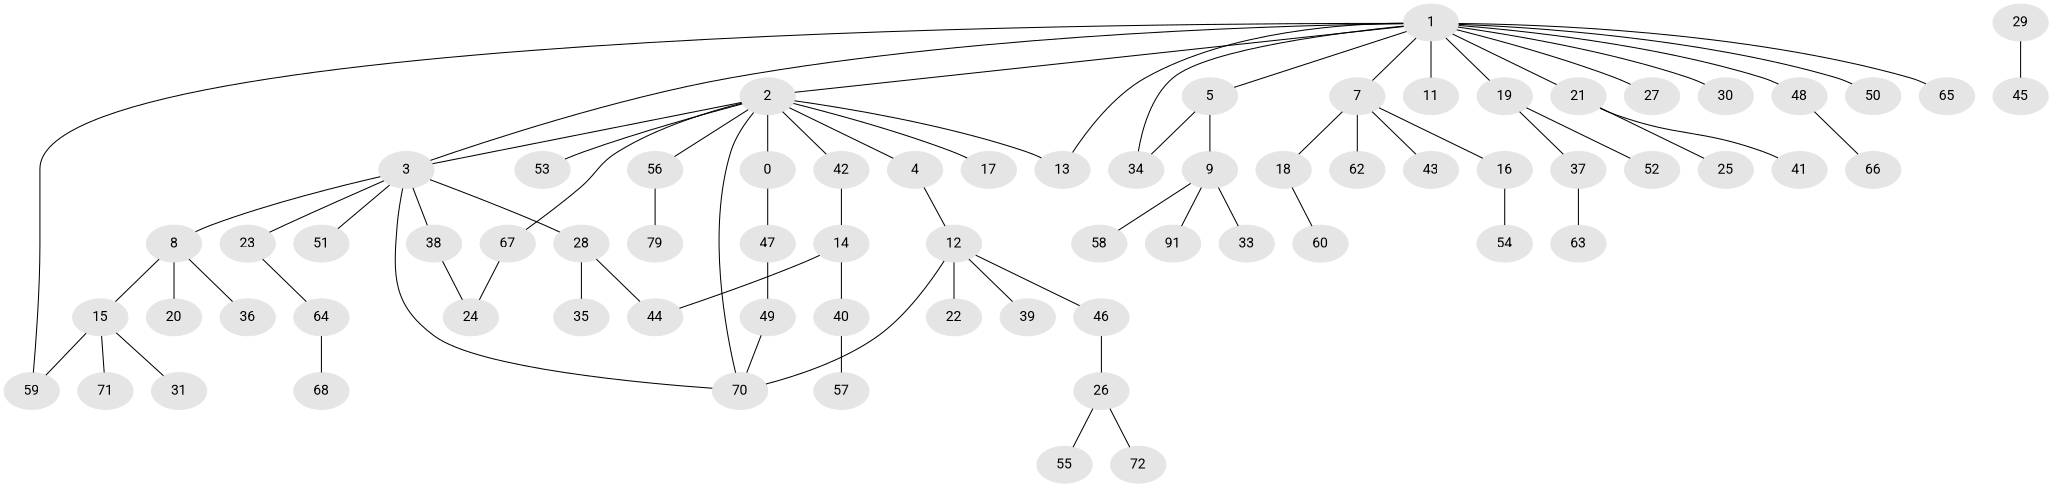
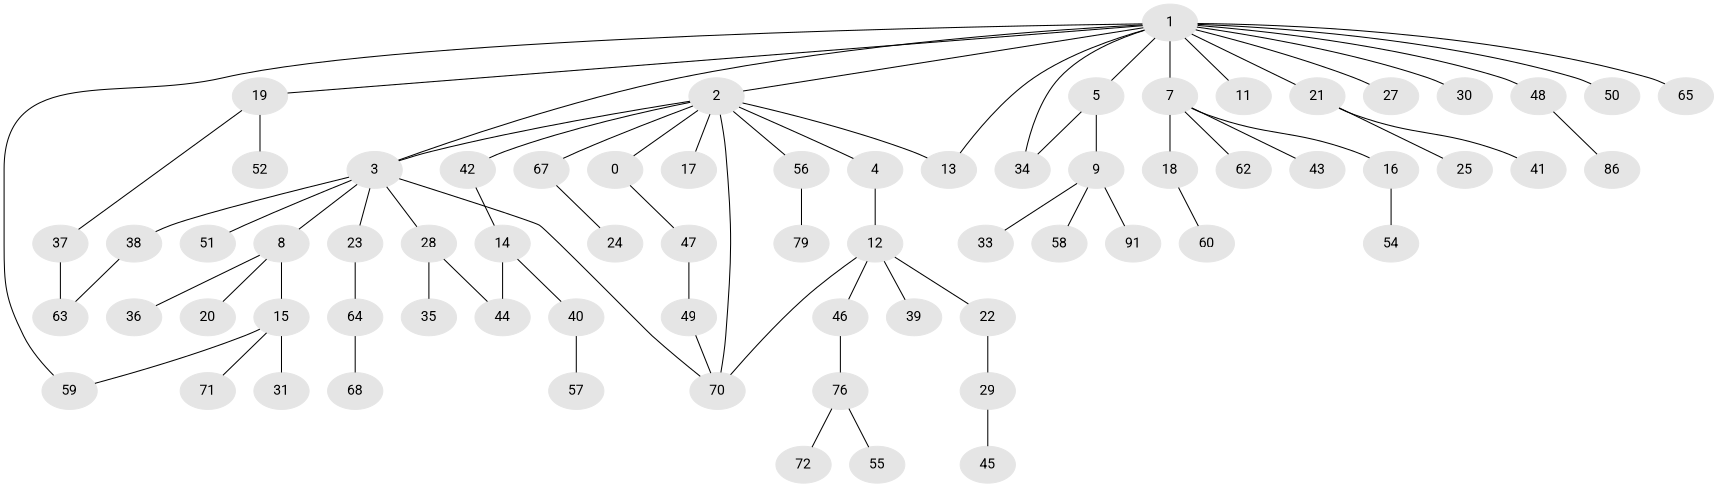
  graph {
    fontname=Roboto
    node [color=gray90 fontname=Roboto style=filled]
    edge [fontname=Roboto]
    1
    2
    3
    5
    7
    11
    13
    19
    21
    27
    30
    34
    48
    50
    59
    65
    4
    n18 [label=0]
    17
    42
-   53
    56
    67
    70
    8
    23
    28
    38
    51
    9
    43
    16
    18
    62
    37
    52
    25
    41
-   66
+   66 [label=86]
    12
    47
    14
    40
    44
    n45 [label=79]
    24
    15
    20
    36
    64
    35
    63
    22
    39
    46
    33
    58
    n58 [label=91]
    49
    54
    60
    31
    71
    29
-   26
+   26 [label=76]
    57
    55
    72
    45
    68
    1 -- 2
    1 -- 3
    1 -- 5
    1 -- 7
    1 -- 11
    1 -- 13
    1 -- 19
    1 -- 21
    1 -- 27
    1 -- 30
    1 -- 34
    1 -- 48
    1 -- 50
    1 -- 59
    1 -- 65
    2 -- 3
    2 -- 13
    2 -- 4
    2 -- n18
    2 -- 17
    2 -- 42
-   2 -- 53
    2 -- 56
    2 -- 67
    2 -- 70
    3 -- 70
    3 -- 8
    3 -- 23
    3 -- 28
    3 -- 38
    3 -- 51
    5 -- 34
    5 -- 9
    7 -- 43
    7 -- 16
    7 -- 18
    7 -- 62
    19 -- 37
    19 -- 52
    21 -- 25
    21 -- 41
    48 -- 66
    4 -- 12
    n18 -- 47
    42 -- 14
    56 -- n45
    67 -- 24
    8 -- 15
    8 -- 20
    8 -- 36
    23 -- 64
    28 -- 44
    28 -- 35
-   38 -- 24
+   38 -- 63
    9 -- 33
    9 -- 58
    9 -- n58
    16 -- 54
    18 -- 60
    37 -- 63
    12 -- 70
    12 -- 22
    12 -- 39
    12 -- 46
    47 -- 49
    14 -- 40
    14 -- 44
    40 -- 57
    15 -- 59
    15 -- 31
    15 -- 71
    64 -- 68
+   22 -- 29
    46 -- 26
    49 -- 70
    29 -- 45
    26 -- 55
    26 -- 72
  }
